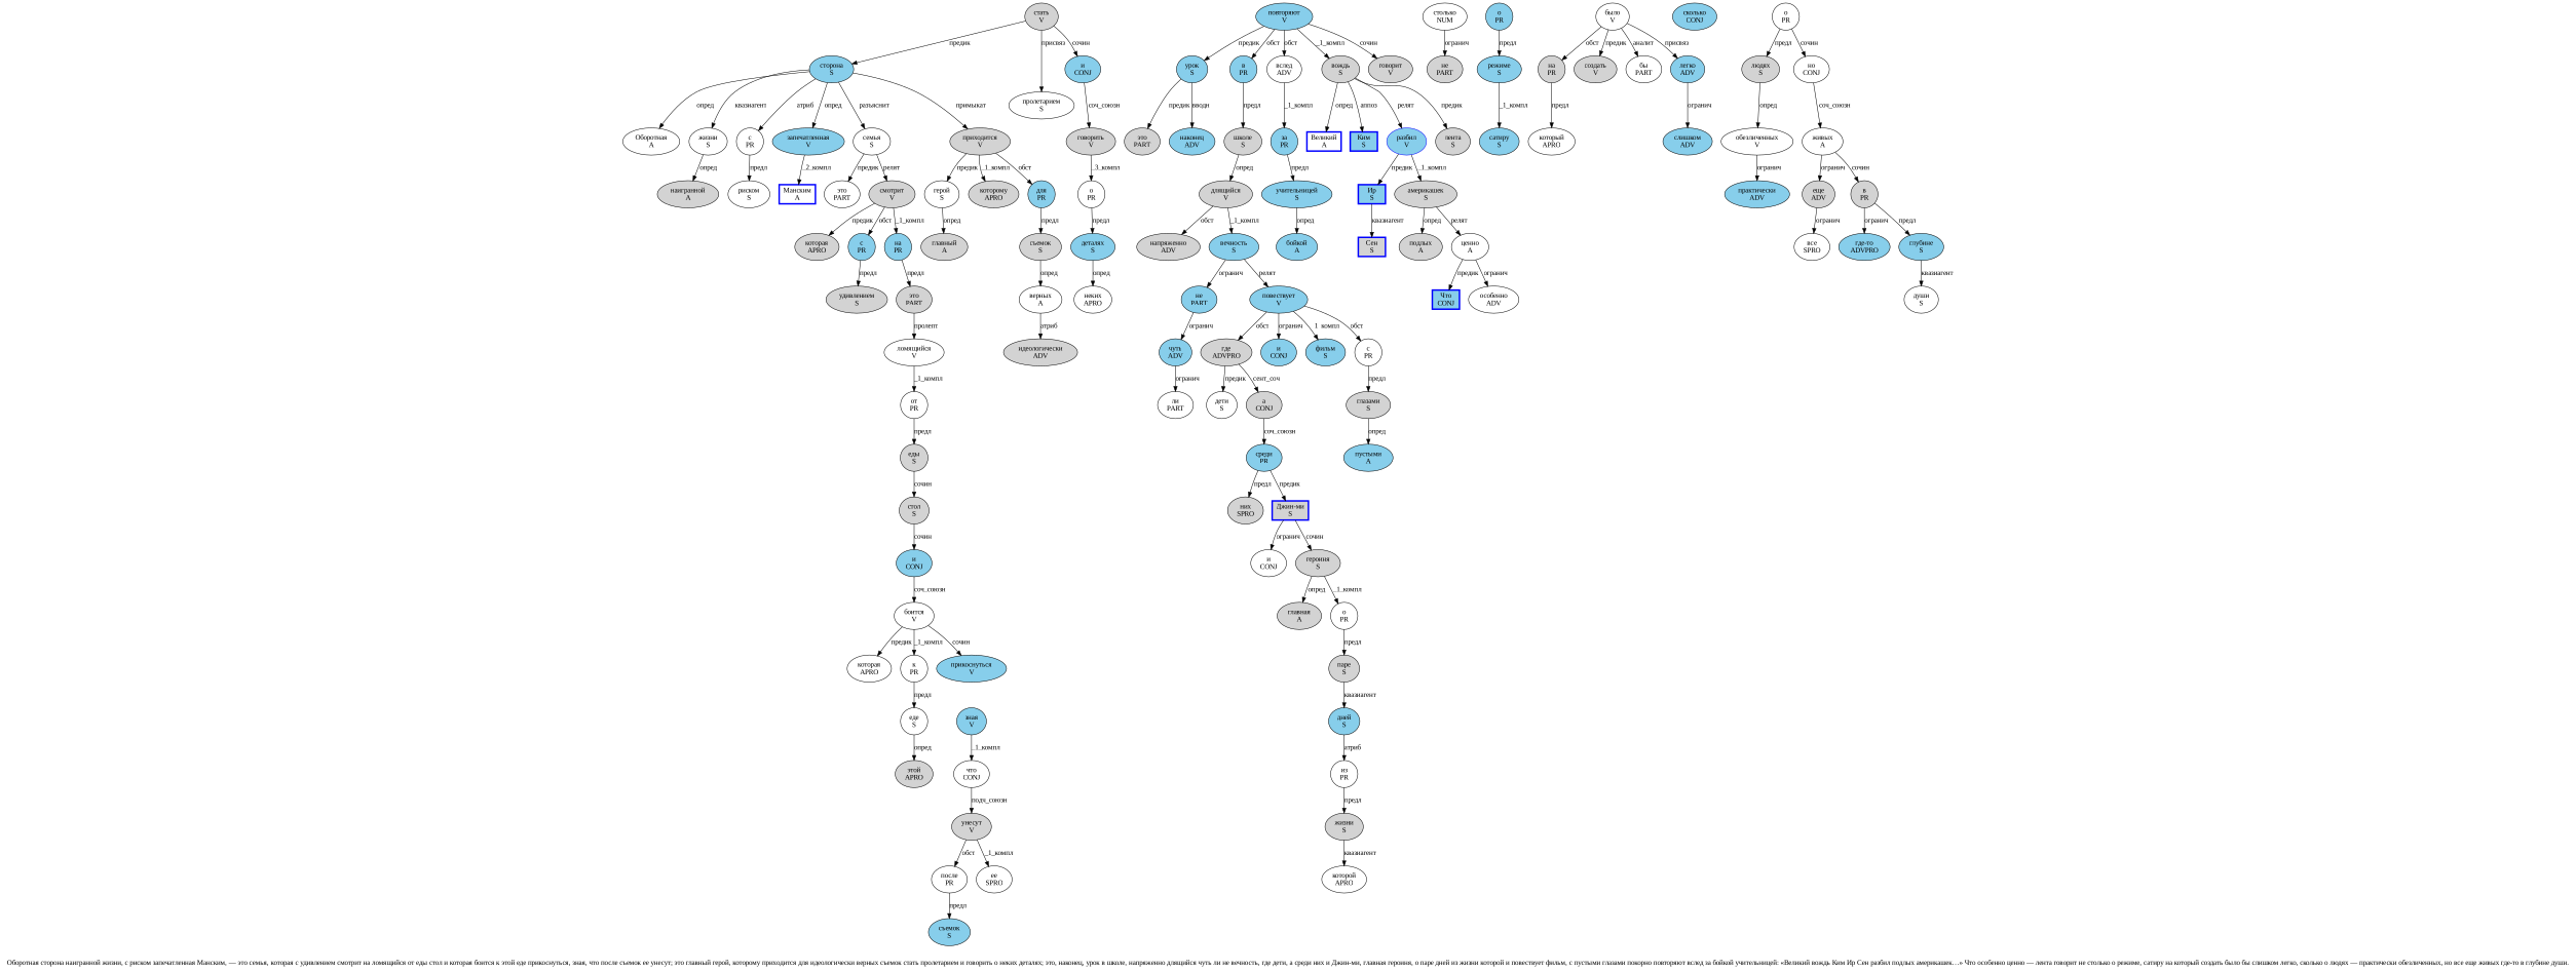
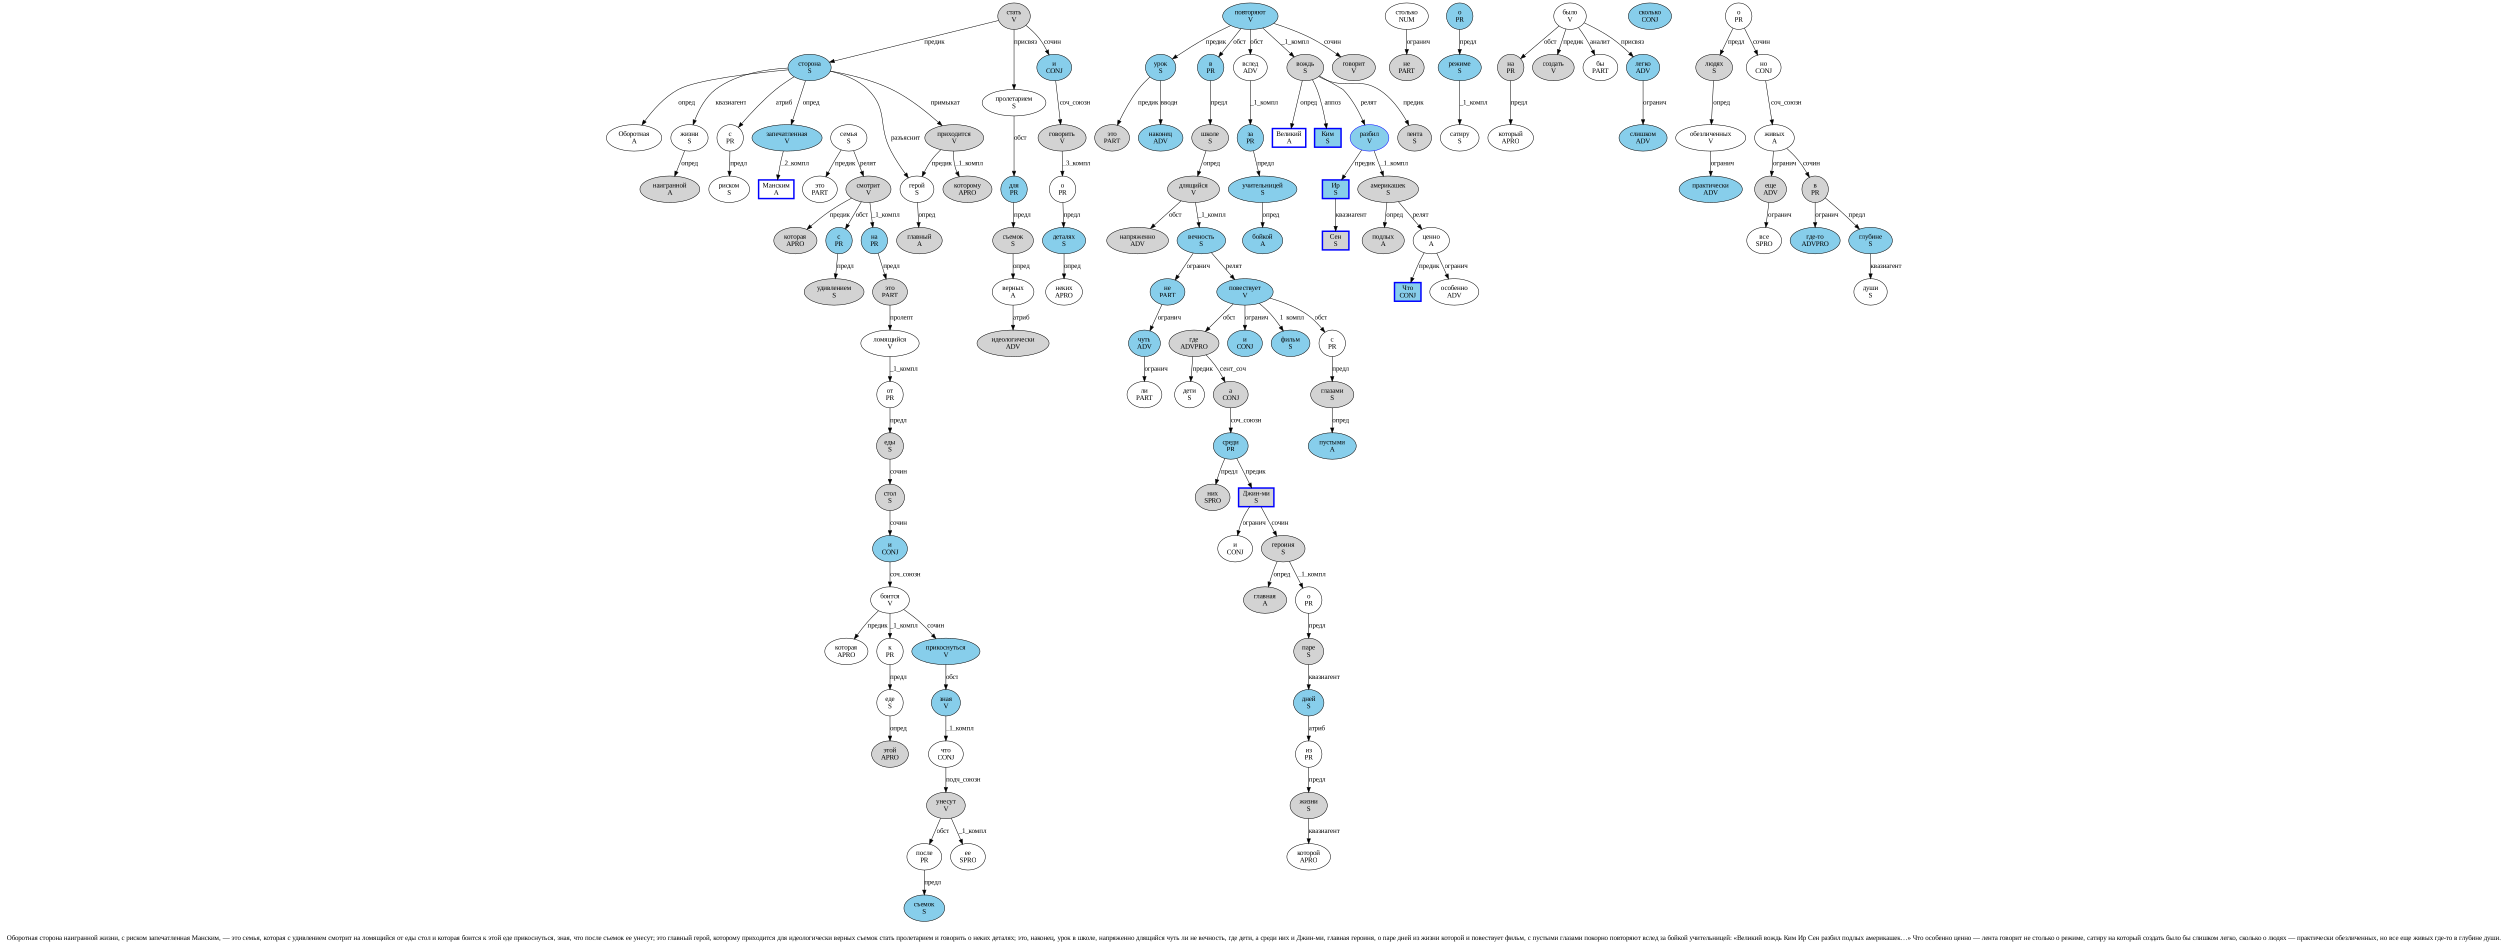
  digraph {
    fontname="Liberation Serif"
    label="Оборотная сторона наигранной жизни, с риском запечатленная Манским, — это семья, которая с удивлением смотрит на ломящийся от еды стол и которая боится к этой еде прикоснуться, зная, что после съемок ее унесут; это главный герой, которому приходится для идеологически верных съемок стать пролетарием и говорить о неких деталях; это, наконец, урок в школе, напряженно длящийся чуть ли не вечность, где дети, а среди них и Джин-ми, главная героиня, о паре дней из жизни которой и повествует фильм, с пустыми глазами покорно повторяют вслед за бойкой учительницей: «Великий вождь Ким Ир Сен разбил подлых америкашек…» Что особенно ценно — лента говорит не столько о режиме, сатиру на который создать было бы слишком легко, сколько о людях — практически обезличенных, но все еще живых где-то в глубине души."
    node [fillcolor=white fontname="Liberation Serif" penwidth=1 shape=ellipse style=filled]
    edge [fontname="Liberation Serif"]
    n1 [label="Оборотная\nA"]
    n2 [fillcolor=skyblue label="сторона\nS"]
    n3 [label="жизни\nS"]
    n4 [label="с\nPR"]
    n5 [fillcolor=skyblue label="запечатленная\nV"]
    n6 [label="семья\nS"]
    n7 [fillcolor=lightgrey label="приходится\nV"]
    n8 [fillcolor=lightgrey label="наигранной\nA"]
    n9 [label="риском\nS"]
    n10 [color=blue label="Манским\nA" penwidth=3 shape=box]
    n11 [label="это\nPART"]
    n12 [fillcolor=lightgrey label="смотрит\nV"]
    n13 [label="герой\nS"]
    n14 [fillcolor=lightgrey label="которому\nAPRO"]
    n15 [fillcolor=skyblue label="для\nPR"]
    n16 [fillcolor=lightgrey label="которая\nAPRO"]
    n17 [fillcolor=skyblue label="с\nPR"]
    n18 [fillcolor=skyblue label="на\nPR"]
    n19 [fillcolor=lightgrey label="удивлением\nS"]
    n20 [fillcolor=lightgrey label="это\nPART"]
    n21 [label="ломящийся\nV"]
    n22 [label="от\nPR"]
    n23 [fillcolor=lightgrey label="еды\nS"]
    n24 [fillcolor=lightgrey label="стол\nS"]
    n25 [fillcolor=skyblue label="и\nCONJ"]
    n26 [label="боится\nV"]
    n27 [label="которая\nAPRO"]
    n28 [label="к\nPR"]
    n29 [fillcolor=skyblue label="прикоснуться\nV"]
    n30 [label="еде\nS"]
    n31 [fillcolor=skyblue label="зная\nV"]
    n32 [fillcolor=lightgrey label="этой\nAPRO"]
    n33 [label="что\nCONJ"]
    n34 [fillcolor=lightgrey label="унесут\nV"]
    n35 [label="после\nPR"]
    n36 [label="ее\nSPRO"]
    n37 [fillcolor=skyblue label="съемок\nS"]
    n38 [fillcolor=lightgrey label="главный\nA"]
    n39 [fillcolor=lightgrey label="съемок\nS"]
    n40 [label="верных\nA"]
    n41 [fillcolor=lightgrey label="идеологически\nADV"]
    n42 [fillcolor=lightgrey label="стать\nV"]
    n43 [label="пролетарием\nS"]
    n44 [fillcolor=skyblue label="и\nCONJ"]
    n45 [fillcolor=lightgrey label="говорить\nV"]
    n46 [label="о\nPR"]
    n47 [fillcolor=skyblue label="деталях\nS"]
    n48 [label="неких\nAPRO"]
    n49 [fillcolor=lightgrey label="это\nPART"]
    n50 [fillcolor=skyblue label="наконец\nADV"]
    n51 [fillcolor=skyblue label="урок\nS"]
    n52 [fillcolor=skyblue label="в\nPR"]
    n53 [fillcolor=lightgrey label="школе\nS"]
    n54 [fillcolor=lightgrey label="длящийся\nV"]
    n55 [fillcolor=lightgrey label="напряженно\nADV"]
    n56 [fillcolor=skyblue label="вечность\nS"]
    n57 [fillcolor=skyblue label="не\nPART"]
    n58 [fillcolor=skyblue label="повествует\nV"]
    n59 [fillcolor=skyblue label="чуть\nADV"]
    n60 [label="ли\nPART"]
    n61 [fillcolor=lightgrey label="где\nADVPRO"]
    n62 [fillcolor=skyblue label="и\nCONJ"]
    n63 [fillcolor=skyblue label="фильм\nS"]
    n64 [label="с\nPR"]
    n65 [label="дети\nS"]
    n66 [fillcolor=lightgrey label="а\nCONJ"]
    n67 [fillcolor=skyblue label="среди\nPR"]
    n68 [fillcolor=lightgrey label="них\nSPRO"]
    n69 [color=blue fillcolor=lightgrey label="Джин-ми\nS" penwidth=3 shape=box]
    n70 [label="и\nCONJ"]
    n71 [fillcolor=lightgrey label="героиня\nS"]
    n72 [fillcolor=lightgrey label="главная\nA"]
    n73 [label="о\nPR"]
    n74 [fillcolor=lightgrey label="паре\nS"]
    n75 [fillcolor=skyblue label="дней\nS"]
    n76 [label="из\nPR"]
    n77 [fillcolor=lightgrey label="жизни\nS"]
    n78 [label="которой\nAPRO"]
    n79 [fillcolor=lightgrey label="глазами\nS"]
    n80 [fillcolor=skyblue label="пустыми\nA"]
    n81 [fillcolor=skyblue label="повторяют\nV"]
    n82 [label="вслед\nADV"]
    n83 [fillcolor=lightgrey label="вождь\nS"]
    n84 [fillcolor=lightgrey label="говорит\nV"]
    n85 [fillcolor=skyblue label="за\nPR"]
    n86 [color=blue label="Великий\nA" penwidth=3 shape=box]
    n87 [color=blue fillcolor=skyblue label="Ким\nS" penwidth=3 shape=box]
    n88 [color=blue fillcolor=skyblue label="разбил\nV"]
    n89 [fillcolor=lightgrey label="лента\nS"]
    n90 [fillcolor=skyblue label="учительницей\nS"]
    n91 [fillcolor=skyblue label="бойкой\nA"]
    n92 [color=blue fillcolor=skyblue label="Ир\nS" penwidth=3 shape=box]
    n93 [fillcolor=lightgrey label="америкашек\nS"]
    n94 [color=blue fillcolor=lightgrey label="Сен\nS" penwidth=3 shape=box]
    n95 [fillcolor=lightgrey label="подлых\nA"]
    n96 [label="ценно\nA"]
    n97 [color=blue fillcolor=skyblue label="Что\nCONJ" penwidth=3 shape=box]
    n98 [label="особенно\nADV"]
    n99 [fillcolor=lightgrey label="не\nPART"]
    n100 [label="столько\nNUM"]
    n101 [fillcolor=skyblue label="о\nPR"]
    n102 [fillcolor=skyblue label="режиме\nS"]
-   n103 [fillcolor=skyblue label="сатиру\nS"]
+   n103 [label="сатиру\nS"]
    n104 [fillcolor=lightgrey label="на\nPR"]
    n105 [label="который\nAPRO"]
    n106 [fillcolor=lightgrey label="создать\nV"]
    n107 [label="было\nV"]
    n108 [label="бы\nPART"]
    n109 [fillcolor=skyblue label="легко\nADV"]
    n110 [fillcolor=skyblue label="слишком\nADV"]
    n111 [fillcolor=skyblue label="сколько\nCONJ"]
    n112 [label="о\nPR"]
    n113 [fillcolor=lightgrey label="людях\nS"]
    n114 [label="но\nCONJ"]
    n115 [label="обезличенных\nV"]
    n116 [label="живых\nA"]
    n117 [fillcolor=skyblue label="практически\nADV"]
    n118 [fillcolor=lightgrey label="еще\nADV"]
    n119 [fillcolor=lightgrey label="в\nPR"]
    n120 [label="все\nSPRO"]
    n121 [fillcolor=skyblue label="где-то\nADVPRO"]
    n122 [fillcolor=skyblue label="глубине\nS"]
    n123 [label="души\nS"]
    n2 -> n1 [label="опред"]
    n2 -> n3 [label="квазиагент"]
    n2 -> n4 [label="атриб"]
    n2 -> n5 [label="опред"]
-   n2 -> n6 [label="разъяснит"]
+   n2 -> n13 [label="разъяснит"]
    n2 -> n7 [label="примыкат"]
    n3 -> n8 [label="опред"]
    n4 -> n9 [label="предл"]
    n5 -> n10 [label="_2_компл"]
    n6 -> n11 [label="предик"]
    n6 -> n12 [label="релят"]
    n7 -> n13 [label="предик"]
    n7 -> n14 [label="_1_компл"]
-   n7 -> n15 [label="обст"]
+   n43 -> n15 [label="обст"]
    n12 -> n16 [label="предик"]
    n12 -> n17 [label="обст"]
    n12 -> n18 [label="_1_компл"]
    n13 -> n38 [label="опред"]
    n15 -> n39 [label="предл"]
    n17 -> n19 [label="предл"]
    n18 -> n20 [label="предл"]
    n20 -> n21 [label="пролепт"]
    n21 -> n22 [label="_1_компл"]
    n22 -> n23 [label="предл"]
    n23 -> n24 [label="сочин"]
    n24 -> n25 [label="сочин"]
    n25 -> n26 [label="соч_союзн"]
    n26 -> n27 [label="предик"]
    n26 -> n28 [label="_1_компл"]
    n26 -> n29 [label="сочин"]
    n28 -> n30 [label="предл"]
+   n29 -> n31 [label="обст"]
    n30 -> n32 [label="опред"]
    n31 -> n33 [label="_1_компл"]
    n33 -> n34 [label="подч_союзн"]
    n34 -> n35 [label="обст"]
    n34 -> n36 [label="_1_компл"]
    n35 -> n37 [label="предл"]
    n39 -> n40 [label="опред"]
    n40 -> n41 [label="атриб"]
    n42 -> n2 [label="предик"]
    n42 -> n43 [label="присвяз"]
    n42 -> n44 [label="сочин"]
    n44 -> n45 [label="соч_союзн"]
    n45 -> n46 [label="_3_компл"]
    n46 -> n47 [label="предл"]
    n47 -> n48 [label="опред"]
    n51 -> n49 [label="предик"]
    n51 -> n50 [label="вводн"]
    n52 -> n53 [label="предл"]
    n53 -> n54 [label="опред"]
    n54 -> n55 [label="обст"]
    n54 -> n56 [label="_1_компл"]
    n56 -> n57 [label="огранич"]
    n56 -> n58 [label="релят"]
    n57 -> n59 [label="огранич"]
    n58 -> n61 [label="обст"]
    n58 -> n62 [label="огранич"]
    n58 -> n63 [label="_1_компл"]
    n58 -> n64 [label="обст"]
    n59 -> n60 [label="огранич"]
    n61 -> n65 [label="предик"]
    n61 -> n66 [label="сент_соч"]
    n64 -> n79 [label="предл"]
    n66 -> n67 [label="соч_союзн"]
    n67 -> n68 [label="предл"]
    n67 -> n69 [label="предик"]
    n69 -> n70 [label="огранич"]
    n69 -> n71 [label="сочин"]
    n71 -> n72 [label="опред"]
    n71 -> n73 [label="_1_компл"]
    n73 -> n74 [label="предл"]
    n74 -> n75 [label="квазиагент"]
    n75 -> n76 [label="атриб"]
    n76 -> n77 [label="предл"]
    n77 -> n78 [label="квазиагент"]
    n79 -> n80 [label="опред"]
    n81 -> n51 [label="предик"]
    n81 -> n52 [label="обст"]
    n81 -> n82 [label="обст"]
    n81 -> n83 [label="_1_компл"]
    n81 -> n84 [label="сочин"]
    n82 -> n85 [label="_1_компл"]
    n83 -> n86 [label="опред"]
    n83 -> n87 [label="аппоз"]
    n83 -> n88 [label="релят"]
    n83 -> n89 [label="предик"]
    n85 -> n90 [label="предл"]
    n88 -> n92 [label="предик"]
    n88 -> n93 [label="_1_компл"]
    n90 -> n91 [label="опред"]
    n92 -> n94 [label="квазиагент"]
    n93 -> n95 [label="опред"]
    n93 -> n96 [label="релят"]
    n96 -> n97 [label="предик"]
    n96 -> n98 [label="огранич"]
    n100 -> n99 [label="огранич"]
    n101 -> n102 [label="предл"]
    n102 -> n103 [label="_1_компл"]
    n104 -> n105 [label="предл"]
    n107 -> n104 [label="обст"]
    n107 -> n106 [label="предик"]
    n107 -> n108 [label="аналит"]
    n107 -> n109 [label="присвяз"]
    n109 -> n110 [label="огранич"]
    n112 -> n113 [label="предл"]
    n112 -> n114 [label="сочин"]
    n113 -> n115 [label="опред"]
    n114 -> n116 [label="соч_союзн"]
    n115 -> n117 [label="огранич"]
    n116 -> n118 [label="огранич"]
    n116 -> n119 [label="сочин"]
    n118 -> n120 [label="огранич"]
    n119 -> n121 [label="огранич"]
    n119 -> n122 [label="предл"]
    n122 -> n123 [label="квазиагент"]
  }
